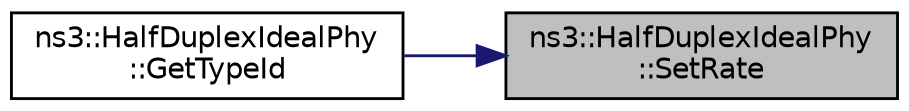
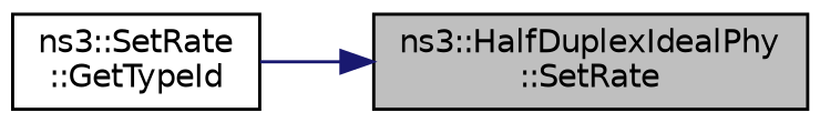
  digraph {
    rankdir=RL
    node [color=black fontname=Helvetica fontsize=10 shape=record style=filled]
    n1 [fillcolor=grey75 fontcolor=black height=0.2 label="ns3::HalfDuplexIdealPhy\l::SetRate" width=0.4]
-   n2 [fillcolor=white height=0.2 label="ns3::HalfDuplexIdealPhy\l::GetTypeId" width=0.4]
+   n2 [fillcolor=white height=0.2 label="ns3::SetRate\l::GetTypeId" width=0.4]
    n1 -> n2 [color=midnightblue dir=back fontname=Helvetica fontsize=10 labelfontname=Helvetica labelfontsize=10 style=solid]
  }
